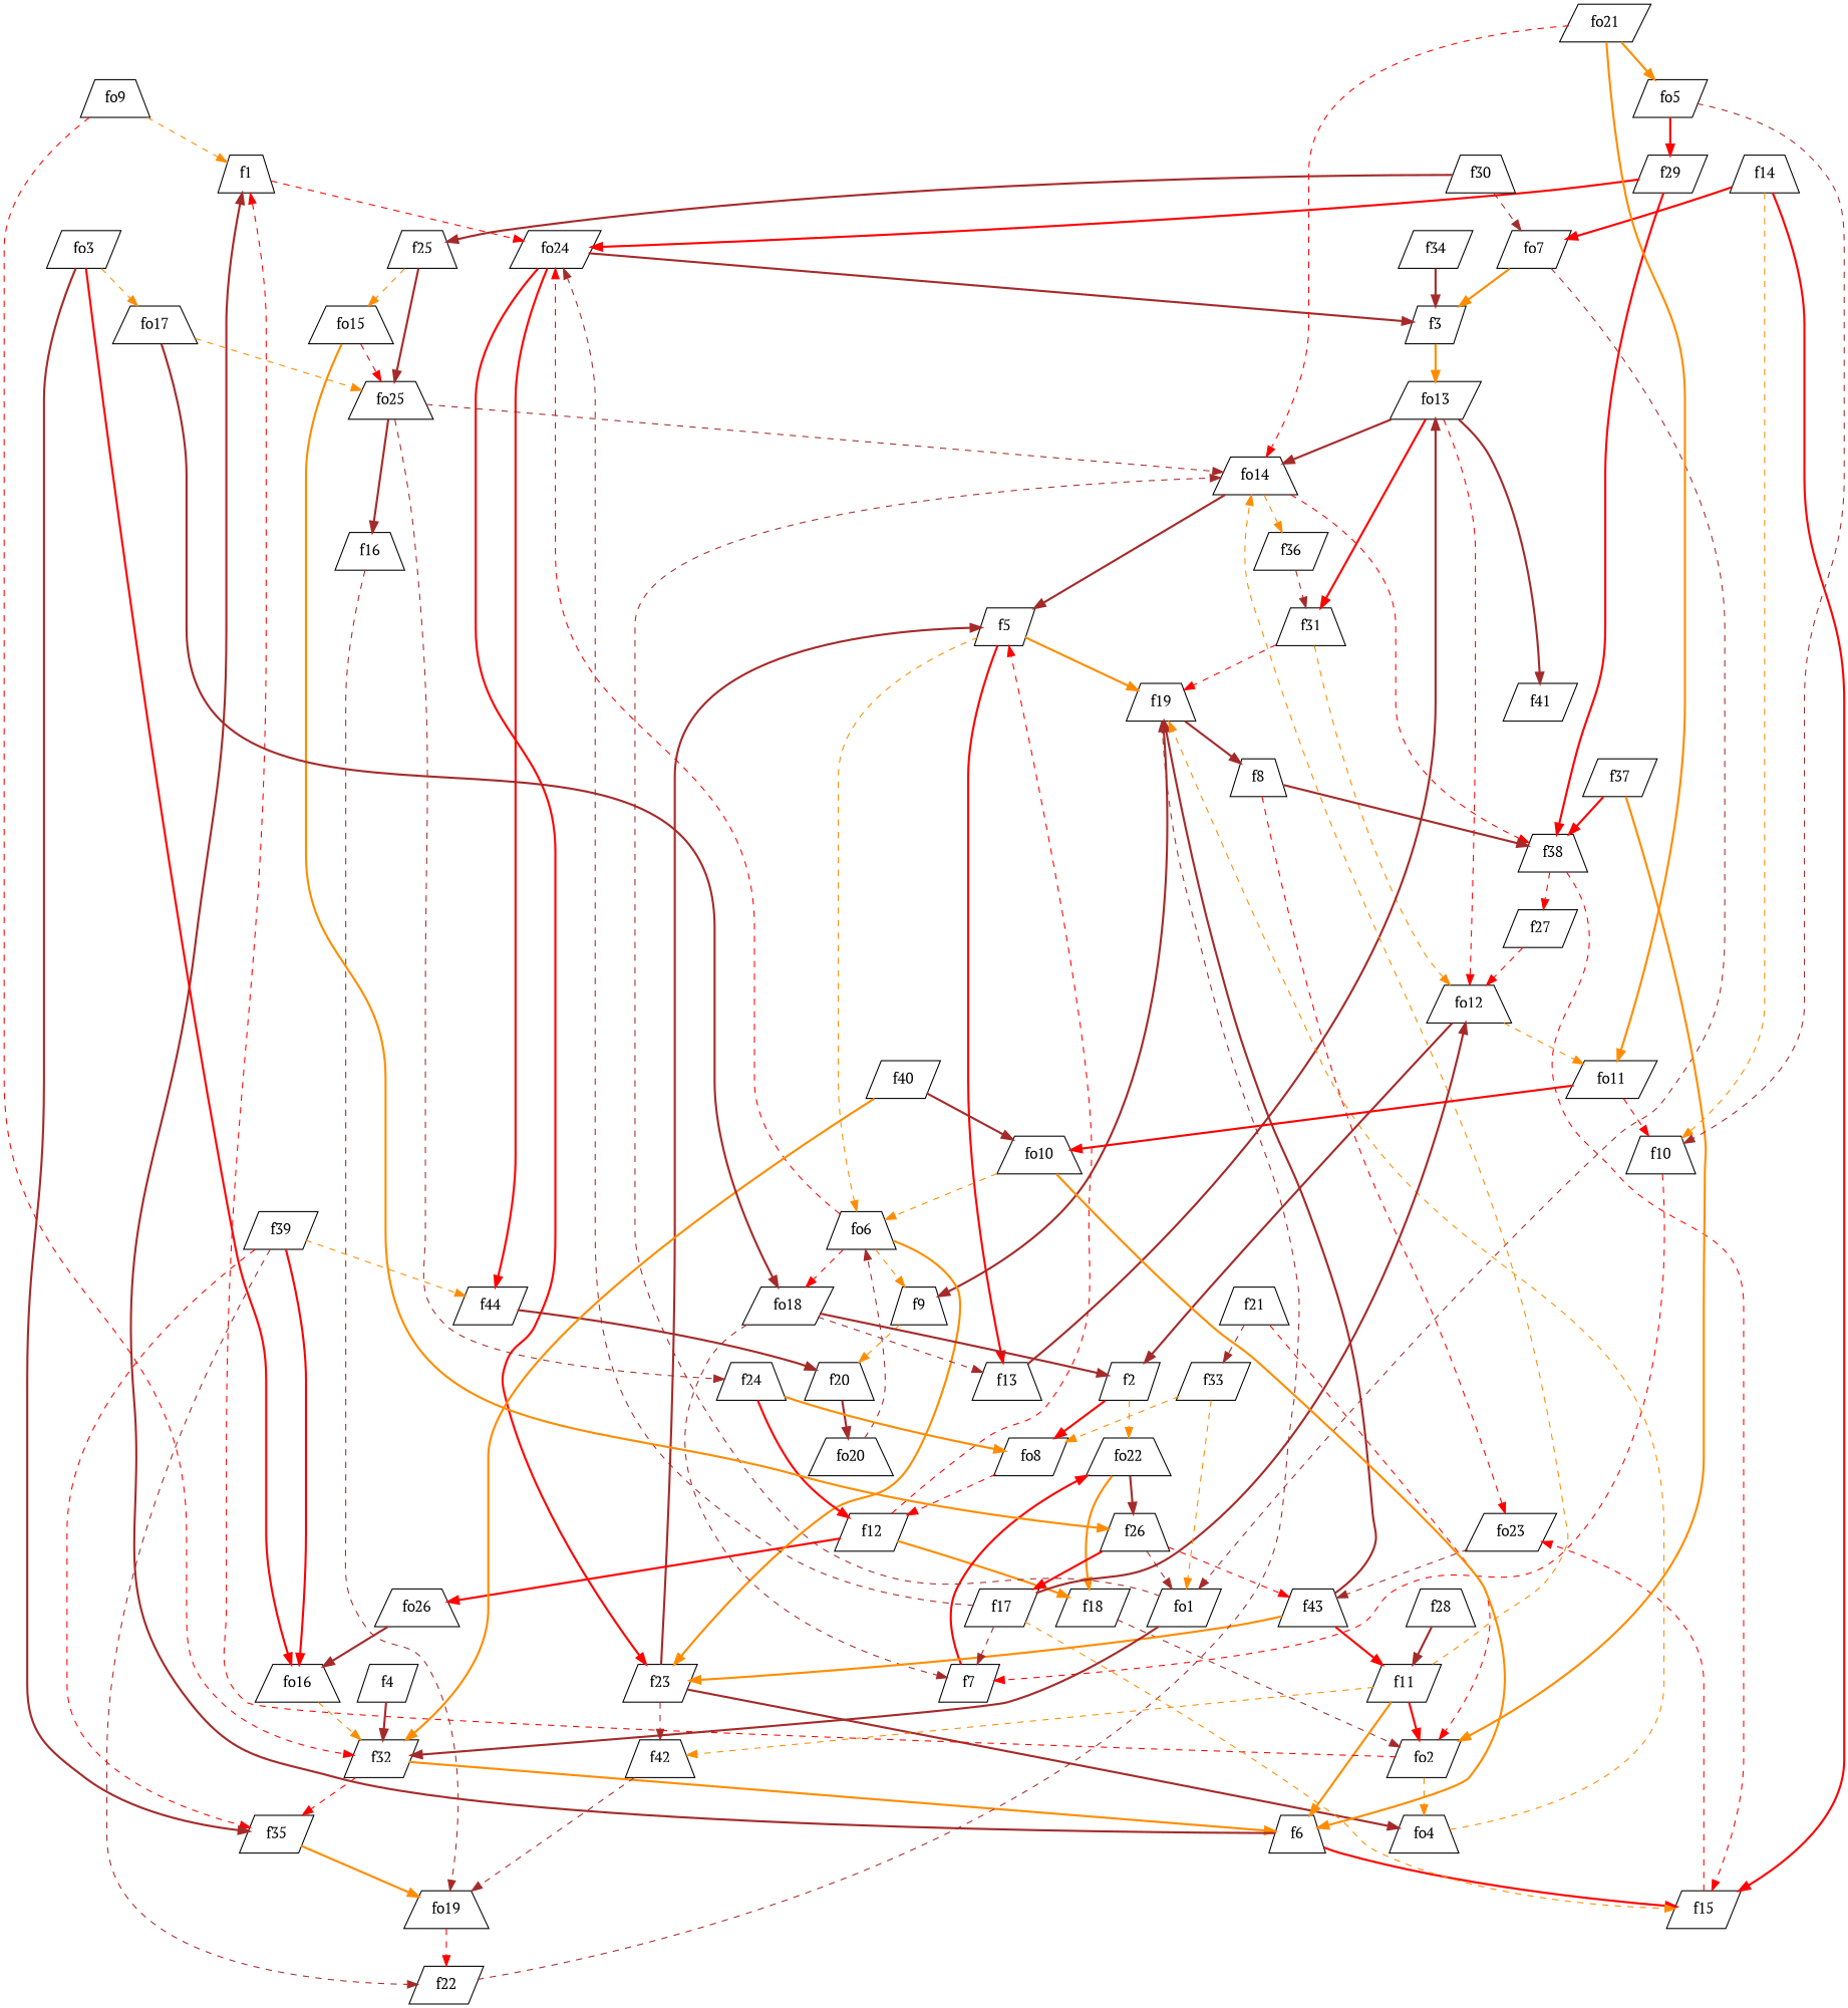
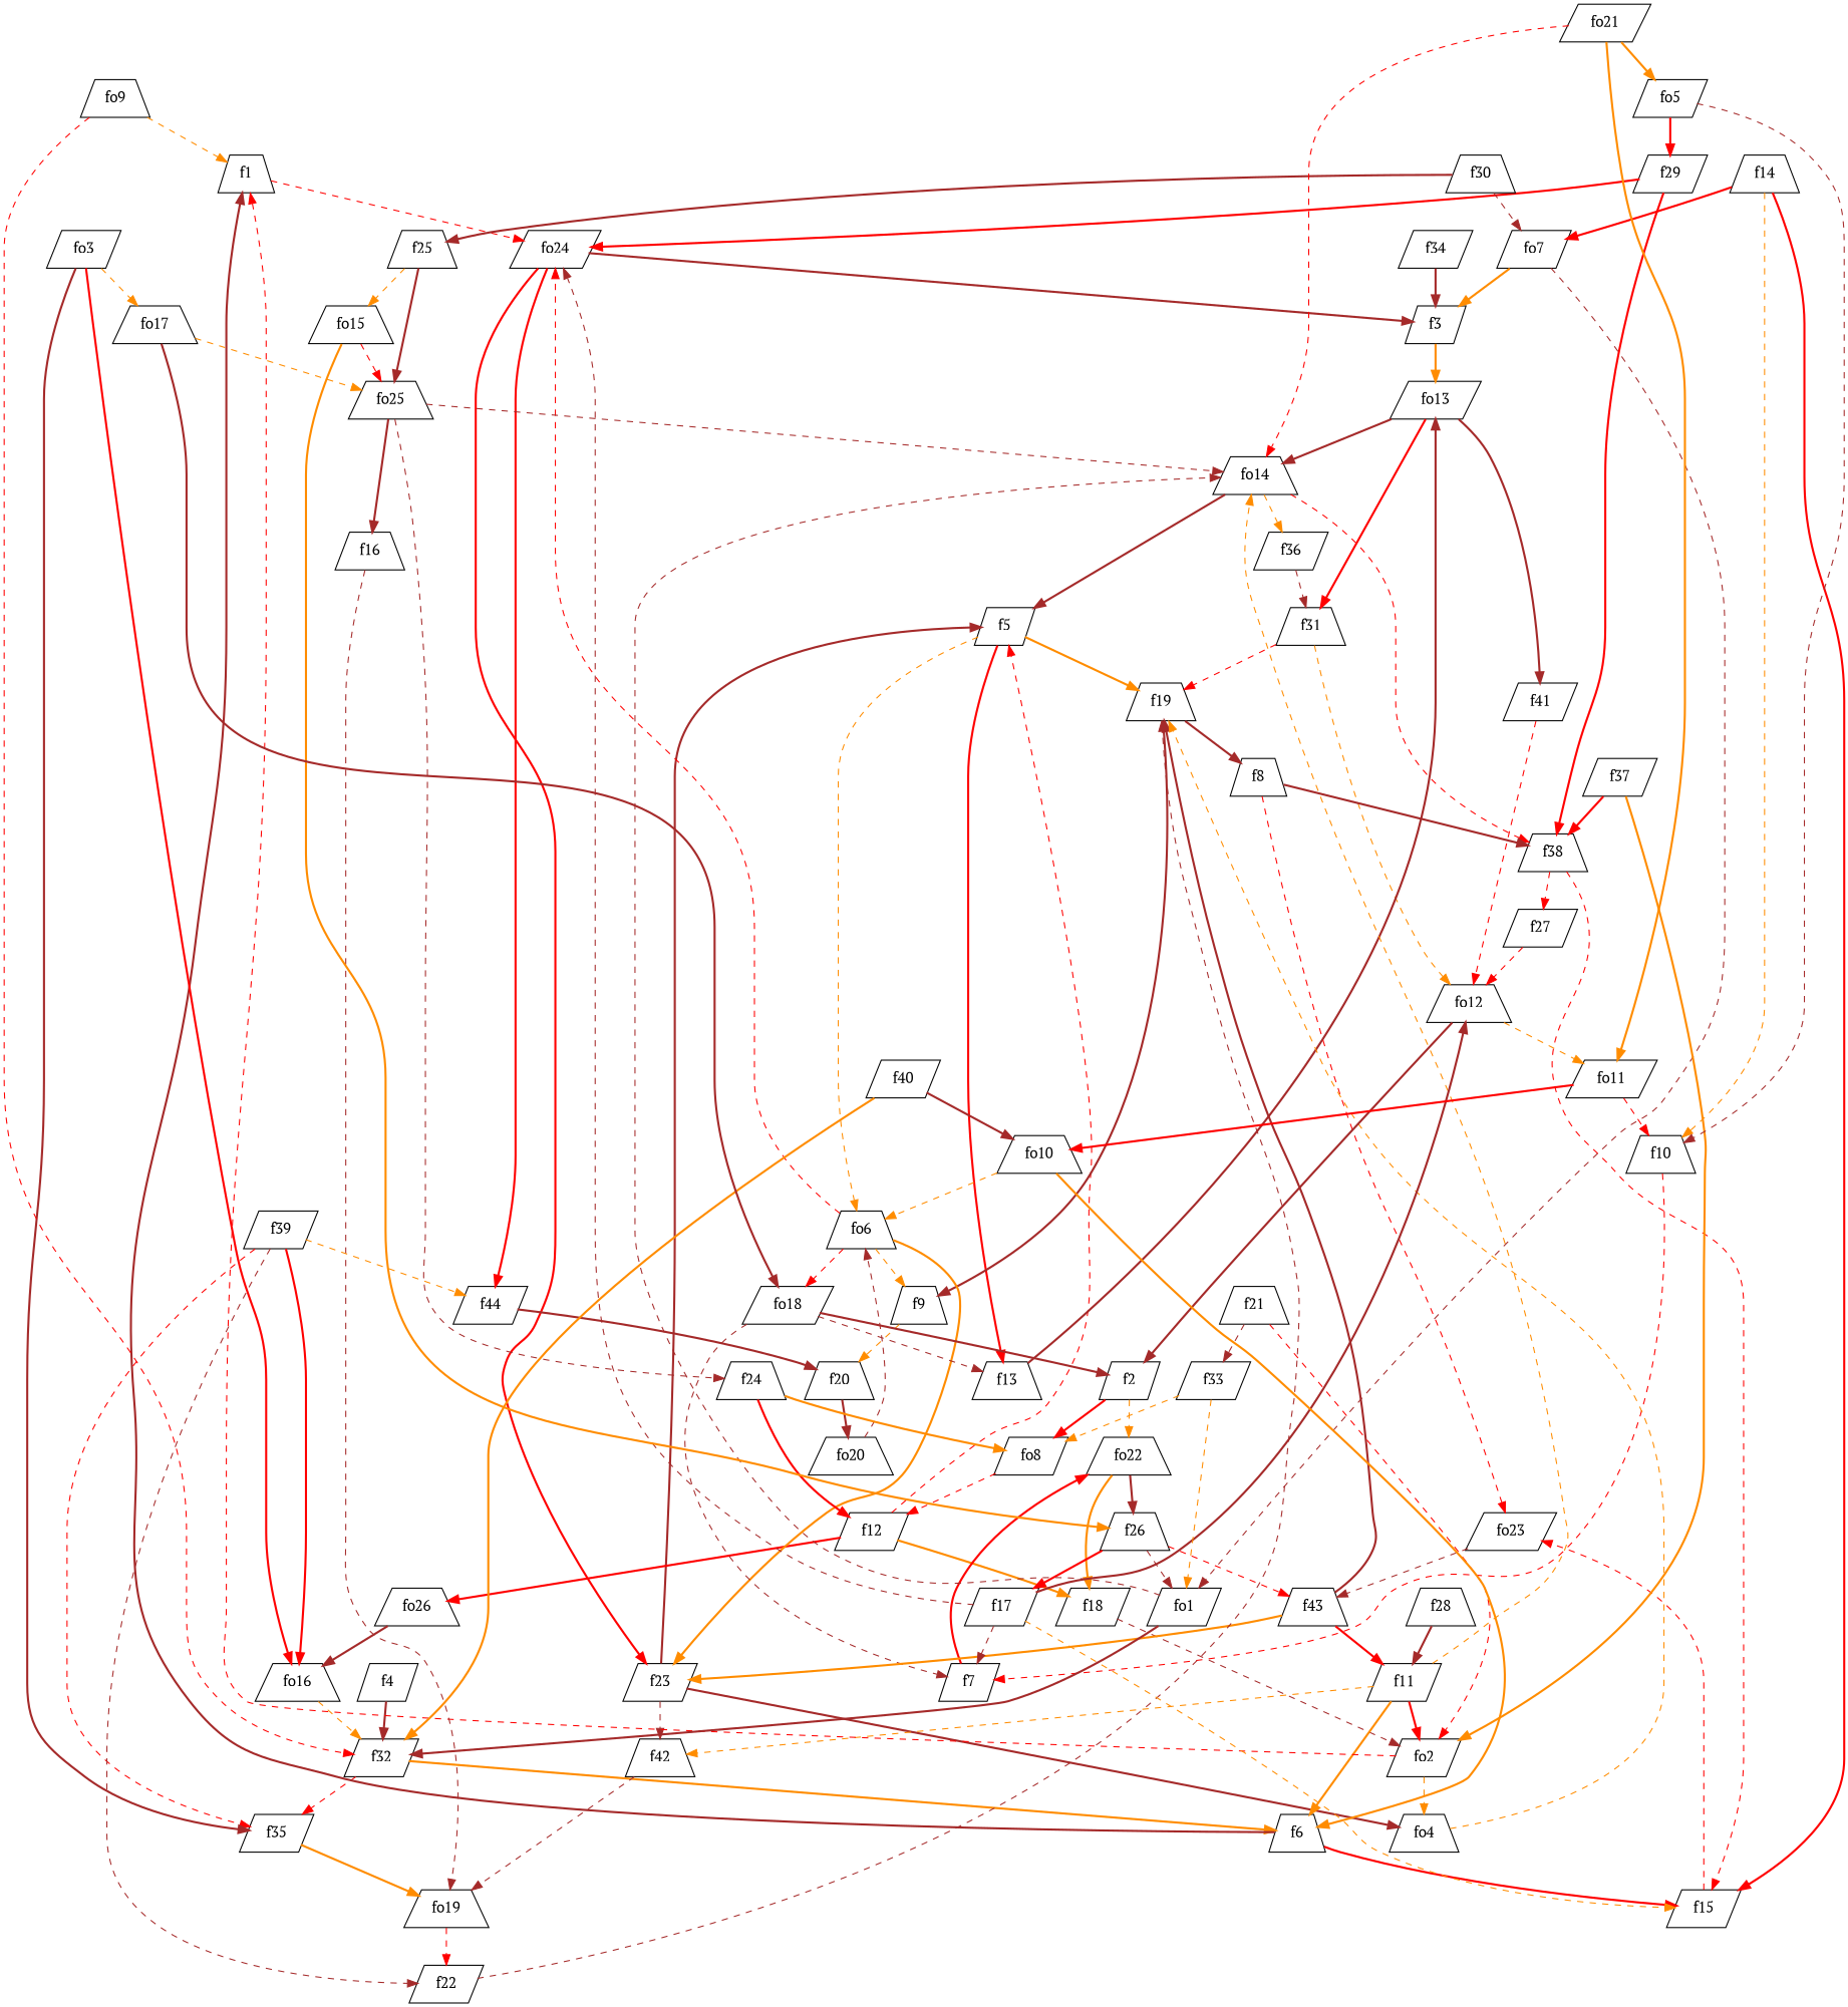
  strict digraph {
    fontname="PT Serif"
    node [fontname="PT Serif" shape=parallelogram]
    edge [color=brown fontname="PT Serif" style=dashed weight=2]
    f1 [shape=trapezium]
    fo24
    f3
    f23
    f44
    f2
    fo8
    fo22 [shape=trapezium]
    f12
    f18
    f26 [shape=trapezium]
    fo13
    fo14 [shape=trapezium]
    f31 [shape=trapezium]
    f41
    f4
    f32
    f6 [shape=trapezium]
    f35
    f13 [shape=trapezium]
    f5
    f19 [shape=trapezium]
    fo6 [shape=trapezium]
    f8 [shape=trapezium]
    f9 [shape=trapezium]
    fo18
    f15
    fo23
    f7
    f38 [shape=trapezium]
    f27
    f43 [shape=trapezium]
    f20 [shape=trapezium]
    fo20 [shape=trapezium]
    f10 [shape=trapezium]
    f11
    f42 [shape=trapezium]
    fo2
    fo19 [shape=trapezium]
    fo4 [shape=trapezium]
    f36
    fo26 [shape=trapezium]
    fo16 [shape=trapezium]
    f14 [shape=trapezium]
    fo7
    fo1
    f16 [shape=trapezium]
    f22
    f17
    fo12 [shape=trapezium]
    fo11
    f21 [shape=trapezium]
    f33
    f24 [shape=trapezium]
    f25 [shape=trapezium]
    fo15 [shape=trapezium]
    fo25 [shape=trapezium]
    f28 [shape=trapezium]
    f29
    f30 [shape=trapezium]
    f34
    f37
    f39
    f40
    fo10 [shape=trapezium]
    fo3
    fo17 [shape=trapezium]
    fo5
    fo9 [shape=trapezium]
    fo21
    f1 -> fo24 [color=red]
    fo24 -> f3 [style=bold]
    fo24 -> f23 [color=red style=bold]
    fo24 -> f44 [color=red style=bold]
    f3 -> fo13 [color=darkorange style=bold]
    f23 -> f5 [style=bold]
    f23 -> f42
    f23 -> fo4 [style=bold]
    f44 -> f20 [style=bold]
    f2 -> fo8 [color=red style=bold]
    f2 -> fo22 [color=darkorange]
    fo8 -> f12 [color=red]
    fo22 -> f18 [color=darkorange style=bold]
    fo22 -> f26 [style=bold]
    f12 -> f18 [color=darkorange style=bold]
    f12 -> f5 [color=red]
    f12 -> fo26 [color=red style=bold]
    f18 -> fo2
    f26 -> f43 [color=red]
    f26 -> fo1
    f26 -> f17 [color=red style=bold]
    fo13 -> fo14 [style=bold]
    fo13 -> f31 [color=red style=bold]
    fo13 -> f41 [style=bold]
    fo14 -> f5 [style=bold]
    fo14 -> f38 [color=red]
    fo14 -> f36 [color=darkorange]
    f31 -> f19 [color=red]
    f31 -> fo12 [color=darkorange]
-   fo13 -> fo12 [color=red]
+   f41 -> fo12 [color=red]
    f4 -> f32 [style=bold]
    f32 -> f6 [color=darkorange style=bold]
    f32 -> f35 [color=red]
    f6 -> f1 [style=bold]
    f6 -> f15 [color=red style=bold]
    f35 -> fo19 [color=darkorange style=bold]
    f13 -> fo13 [style=bold]
    f5 -> f13 [color=red style=bold]
    f5 -> f19 [color=darkorange style=bold]
    f5 -> fo6 [color=darkorange]
    f19 -> f8 [style=bold]
    f19 -> f9 [style=bold]
    fo6 -> fo24 [color=red]
    fo6 -> f23 [color=darkorange style=bold]
    fo6 -> f9 [color=darkorange]
    fo6 -> fo18 [color=red]
    f8 -> fo23 [color=red]
    f8 -> f38 [style=bold]
    f9 -> f20 [color=darkorange]
    fo18 -> f2 [style=bold]
    fo18 -> f13
    fo18 -> f7
    f15 -> fo23 [color=red]
    fo23 -> f43
    f7 -> fo22 [color=red style=bold]
    f38 -> f15 [color=red]
    f38 -> f27 [color=red]
    f27 -> fo12 [color=red]
    f43 -> f23 [color=darkorange style=bold]
    f43 -> f19 [style=bold]
    f43 -> f11 [color=red style=bold]
    f20 -> fo20 [style=bold]
    fo20 -> fo6
    f10 -> f7 [color=red]
    f11 -> fo14 [color=darkorange]
    f11 -> f6 [color=darkorange style=bold]
    f11 -> f42 [color=darkorange]
    f11 -> fo2 [color=red style=bold]
    f42 -> fo19
    fo2 -> f1 [color=red]
    fo2 -> fo4 [color=darkorange]
    fo19 -> f22 [color=red]
    fo4 -> f19 [color=darkorange]
    f36 -> f31
    fo26 -> fo16 [style=bold]
    fo16 -> f32 [color=darkorange]
    f14 -> f15 [color=red style=bold]
    f14 -> f10 [color=darkorange]
    f14 -> fo7 [color=red style=bold]
    fo7 -> f3 [color=darkorange style=bold]
    fo7 -> fo1
    fo1 -> fo14
    fo1 -> f32 [style=bold]
    f16 -> fo19
    f22 -> f19
    f17 -> fo24
    f17 -> f15 [color=darkorange]
    f17 -> f7
    f17 -> fo12 [style=bold]
    fo12 -> f2 [style=bold]
    fo12 -> fo11 [color=darkorange]
    fo11 -> f10 [color=red]
    fo11 -> fo10 [color=red style=bold]
    f21 -> fo2 [color=red]
    f21 -> f33
    f33 -> fo8 [color=darkorange]
    f33 -> fo1 [color=darkorange]
    f24 -> fo8 [color=darkorange style=bold]
    f24 -> f12 [color=red style=bold]
    f25 -> fo15 [color=darkorange]
    f25 -> fo25 [style=bold]
    fo15 -> f26 [color=darkorange style=bold]
    fo15 -> fo25 [color=red]
    fo25 -> fo14
    fo25 -> f16 [style=bold]
    fo25 -> f24
    f28 -> f11 [style=bold]
    f29 -> fo24 [color=red style=bold]
    f29 -> f38 [color=red style=bold]
    f30 -> fo7
    f30 -> f25 [style=bold]
    f34 -> f3 [style=bold]
    f37 -> f38 [color=red style=bold]
    f37 -> fo2 [color=darkorange style=bold]
    f39 -> f44 [color=darkorange]
    f39 -> f35 [color=red]
    f39 -> fo16 [color=red style=bold]
    f39 -> f22
    f40 -> f32 [color=darkorange style=bold]
    f40 -> fo10 [style=bold]
    fo10 -> f6 [color=darkorange style=bold]
    fo10 -> fo6 [color=darkorange]
    fo3 -> f35 [style=bold]
    fo3 -> fo16 [color=red style=bold]
    fo3 -> fo17 [color=darkorange]
    fo17 -> fo18 [style=bold]
    fo17 -> fo25 [color=darkorange]
    fo5 -> f10
    fo5 -> f29 [color=red style=bold]
    fo9 -> f1 [color=darkorange]
    fo9 -> f32 [color=red]
    fo21 -> fo14 [color=red]
    fo21 -> fo11 [color=darkorange style=bold]
    fo21 -> fo5 [color=darkorange style=bold]
  }
